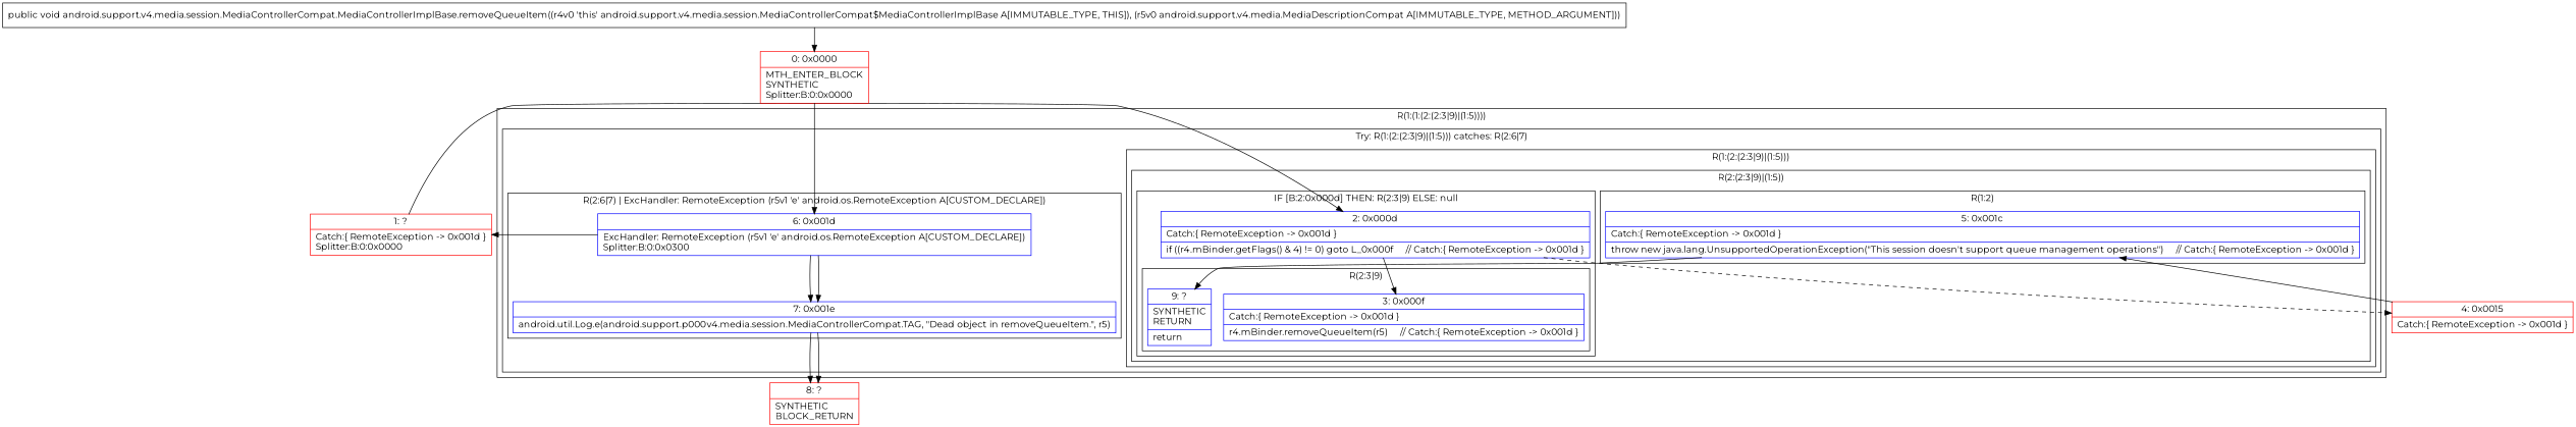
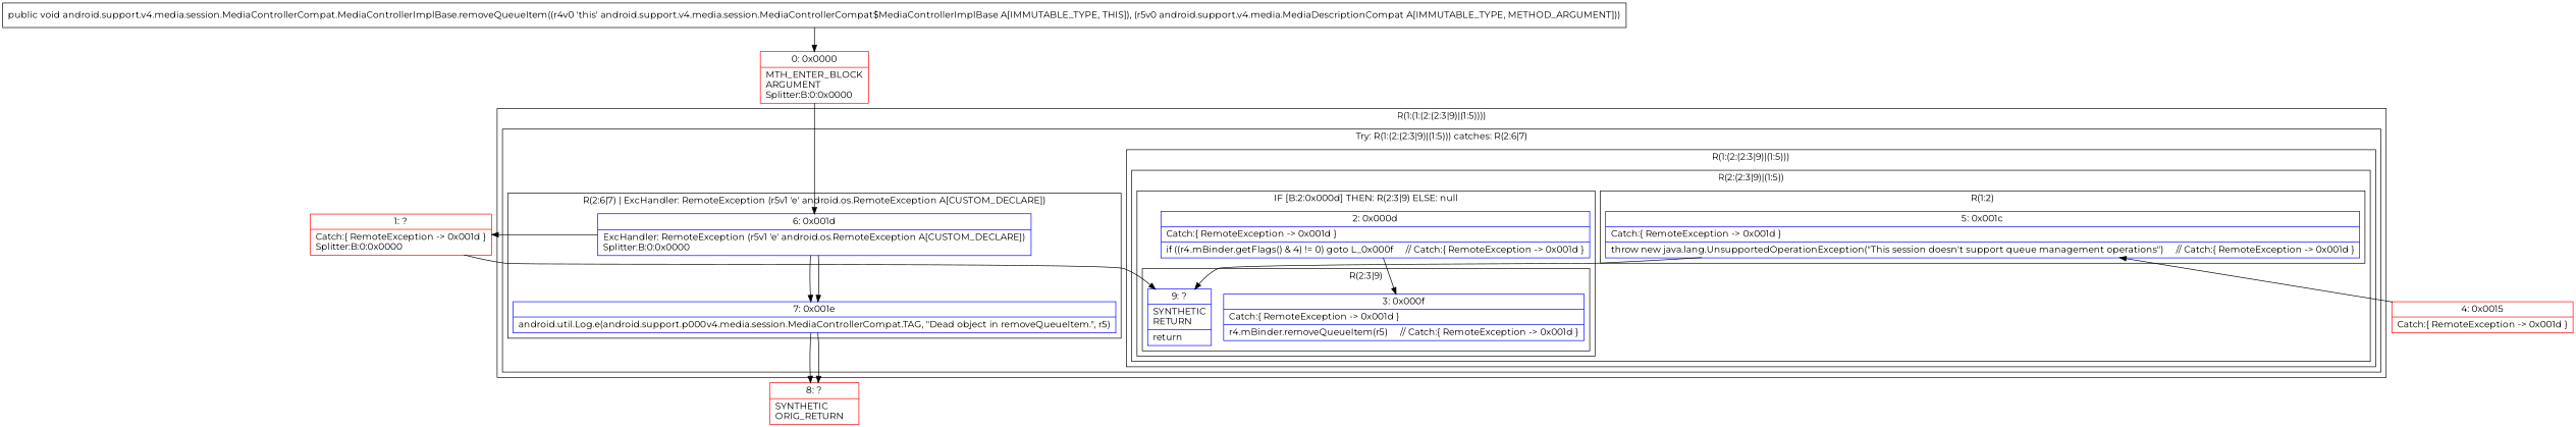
  digraph {
    fontname=Montserrat
    node [color=blue fontname=Montserrat shape=record]
    edge [fontname=Montserrat]
    n1 [label="{3\:\ 0x000f|Catch:\{ RemoteException \-\> 0x001d \}\l|r4.mBinder.removeQueueItem(r5)     \/\/ Catch:\{ RemoteException \-\> 0x001d \}\l}"]
    n2 [label="{9\:\ ?|SYNTHETIC\lRETURN\l|return\l}"]
    n3 [label="{2\:\ 0x000d|Catch:\{ RemoteException \-\> 0x001d \}\l|if ((r4.mBinder.getFlags() & 4) != 0) goto L_0x000f     \/\/ Catch:\{ RemoteException \-\> 0x001d \}\l}"]
    n4 [label="{5\:\ 0x001c|Catch:\{ RemoteException \-\> 0x001d \}\l|throw new java.lang.UnsupportedOperationException(\"This session doesn't support queue management operations\")     \/\/ Catch:\{ RemoteException \-\> 0x001d \}\l}"]
-   n5 [label="{6\:\ 0x001d|ExcHandler: RemoteException (r5v1 'e' android.os.RemoteException A[CUSTOM_DECLARE])\lSplitter:B:0:0x0300\l}"]
+   n5 [label="{6\:\ 0x001d|ExcHandler: RemoteException (r5v1 'e' android.os.RemoteException A[CUSTOM_DECLARE])\lSplitter:B:0:0x0000\l}"]
    n6 [label="{7\:\ 0x001e|android.util.Log.e(android.support.p000v4.media.session.MediaControllerCompat.TAG, \"Dead object in removeQueueItem.\", r5)\l}"]
    n7 [color=red label="{4\:\ 0x0015|Catch:\{ RemoteException \-\> 0x001d \}\l}"]
    n8 [color=red label="{1\:\ ?|Catch:\{ RemoteException \-\> 0x001d \}\lSplitter:B:0:0x0000\l}"]
-   n9 [color=red label="{8\:\ ?|SYNTHETIC\lBLOCK_RETURN\l}"]
-   n10 [color=red label="{0\:\ 0x0000|MTH_ENTER_BLOCK\lSYNTHETIC\lSplitter:B:0:0x0000\l}"]
+   n9 [color=red label="{8\:\ ?|SYNTHETIC\lORIG_RETURN\l}"]
+   n10 [color=red label="{0\:\ 0x0000|MTH_ENTER_BLOCK\lARGUMENT\lSplitter:B:0:0x0000\l}"]
    n11 [label="{public void android.support.v4.media.session.MediaControllerCompat.MediaControllerImplBase.removeQueueItem((r4v0 'this' android.support.v4.media.session.MediaControllerCompat$MediaControllerImplBase A[IMMUTABLE_TYPE, THIS]), (r5v0 android.support.v4.media.MediaDescriptionCompat A[IMMUTABLE_TYPE, METHOD_ARGUMENT])) }" color=""]
    subgraph cluster_1 {
      label="R(1:(1:(2:(2:3|9)|(1:5))))"
      subgraph cluster_2 {
        label="Try: R(1:(2:(2:3|9)|(1:5))) catches: R(2:6|7)"
        subgraph cluster_3 {
          label="R(1:(2:(2:3|9)|(1:5)))"
          subgraph cluster_4 {
            label="R(2:(2:3|9)|(1:5))"
            subgraph cluster_5 {
              label="IF [B:2:0x000d] THEN: R(2:3|9) ELSE: null"
              n3
              subgraph cluster_6 {
                label="R(2:3|9)"
                n1
                n2
              }
            }
            subgraph cluster_7 {
              label="R(1:2)"
              n4
            }
          }
        }
        subgraph cluster_8 {
          label="R(2:6|7) | ExcHandler: RemoteException (r5v1 'e' android.os.RemoteException A[CUSTOM_DECLARE])\l"
          n5
          n6
        }
      }
    }
    subgraph cluster_9 {
      label="R(2:6|7) | ExcHandler: RemoteException (r5v1 'e' android.os.RemoteException A[CUSTOM_DECLARE])\l"
    }
    n3 -> n1
-   n3 -> n7 [style=dashed]
    n4 -> n2
    n5 -> n6
    n5 -> n6
    n5 -> n8
    n6 -> n9
    n6 -> n9
    n7 -> n4
-   n8 -> n3
+   n8 -> n2
    n10 -> n5
    n11 -> n10
  }
